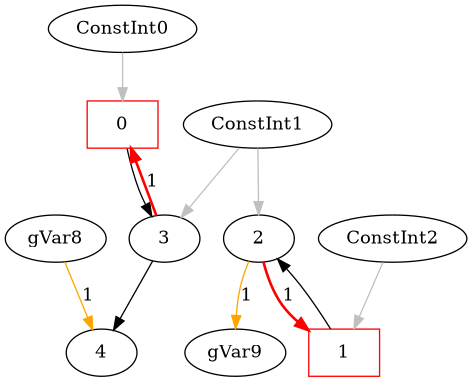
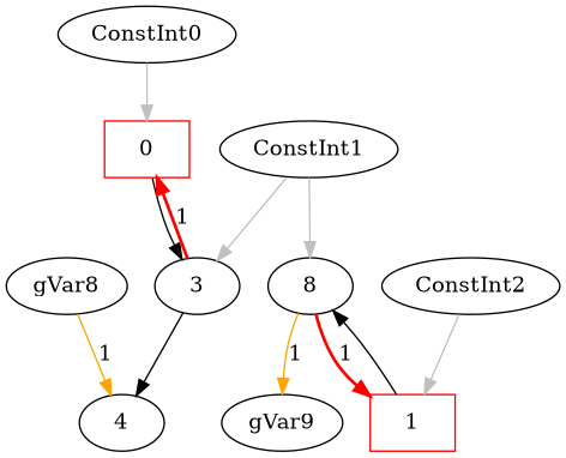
  digraph {
    node [color=black]
    edge [color=gray]
    n1 [color=red label=0 shape=box]
    n2 [label=3]
    n3 [label=4]
    n4 [color=red label=1 shape=box]
-   n5 [label=2]
+   n5 [label=8]
    n6 [label=gVar9]
    n7 [label=ConstInt0]
    n8 [label=ConstInt2]
    n9 [label=ConstInt1]
    n10 [label=gVar8]
    n1 -> n2 [color=""]
    n2 -> n1 [color=red label=1 style=bold]
    n2 -> n3 [color=""]
    n4 -> n5 [color=""]
    n5 -> n4 [color=red label=1 style=bold]
    n5 -> n6 [color=orange label=1]
    n7 -> n1
    n8 -> n4
    n9 -> n2
    n9 -> n5
    n10 -> n3 [color=orange label=1]
  }
